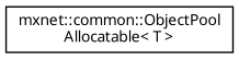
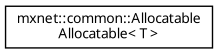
  digraph {
    rankdir=LR
    fontname="Noto Sans"
-   n1 [color=black fillcolor=white fontname="Noto Sans" fontsize=10 height=0.2 label="mxnet::common::ObjectPool\lAllocatable\< T \>" shape=record style=filled width=0.4]
+   n1 [color=black fillcolor=white fontname="Noto Sans" fontsize=10 height=0.2 label="mxnet::common::Allocatable\lAllocatable\< T \>" shape=record style=filled width=0.4]
  }
